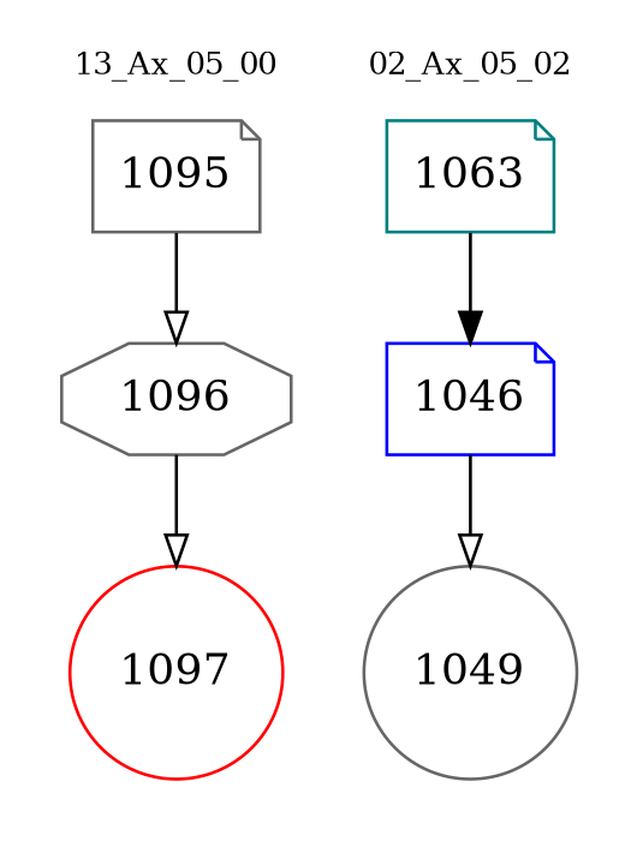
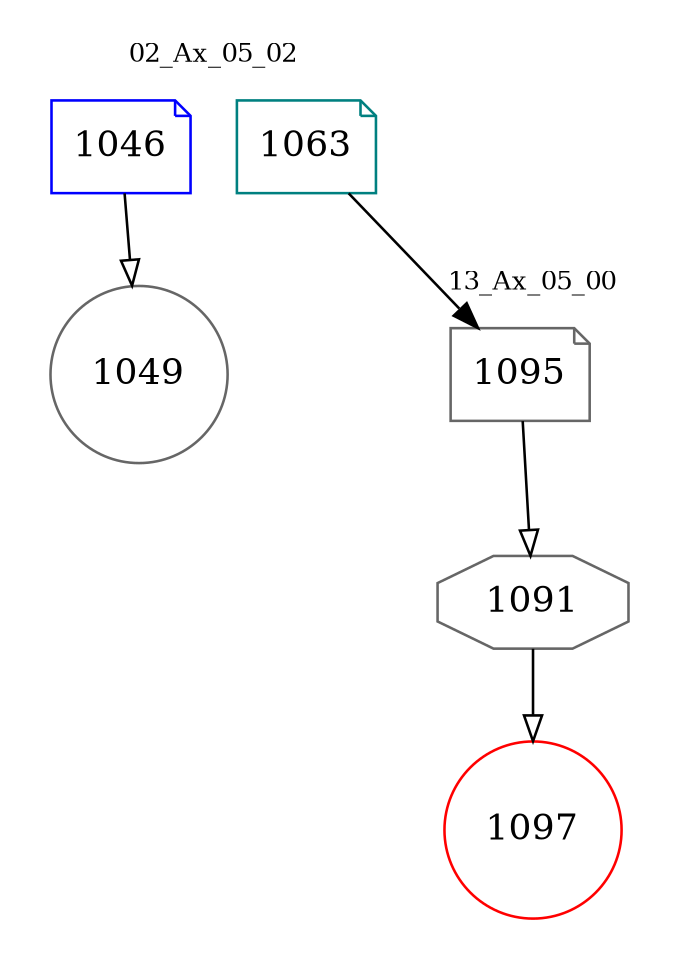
  digraph {
    node [color=gray40 shape=note]
    edge [arrowhead=onormal color=black]
    n1 [label=1095]
-   n2 [label=1096 shape=octagon]
+   n2 [label=1091 shape=octagon]
    n3 [color=red label=1097 shape=circle]
    n4 [color=teal label=1063]
    n5 [color=blue label=1046]
    n6 [label=1049 shape=circle]
    subgraph cluster_1 {
      color=white
      fontsize=10
      label="13_Ax_05_00"
      n1
      n2
      n3
    }
    subgraph cluster_2 {
      color=white
      fontsize=10
      label="02_Ax_05_02"
      n4
      n5
      n6
    }
    n1 -> n2
    n2 -> n3
-   n4 -> n5 [arrowhead=normal]
+   n4 -> n1 [arrowhead=normal]
    n5 -> n6
  }
